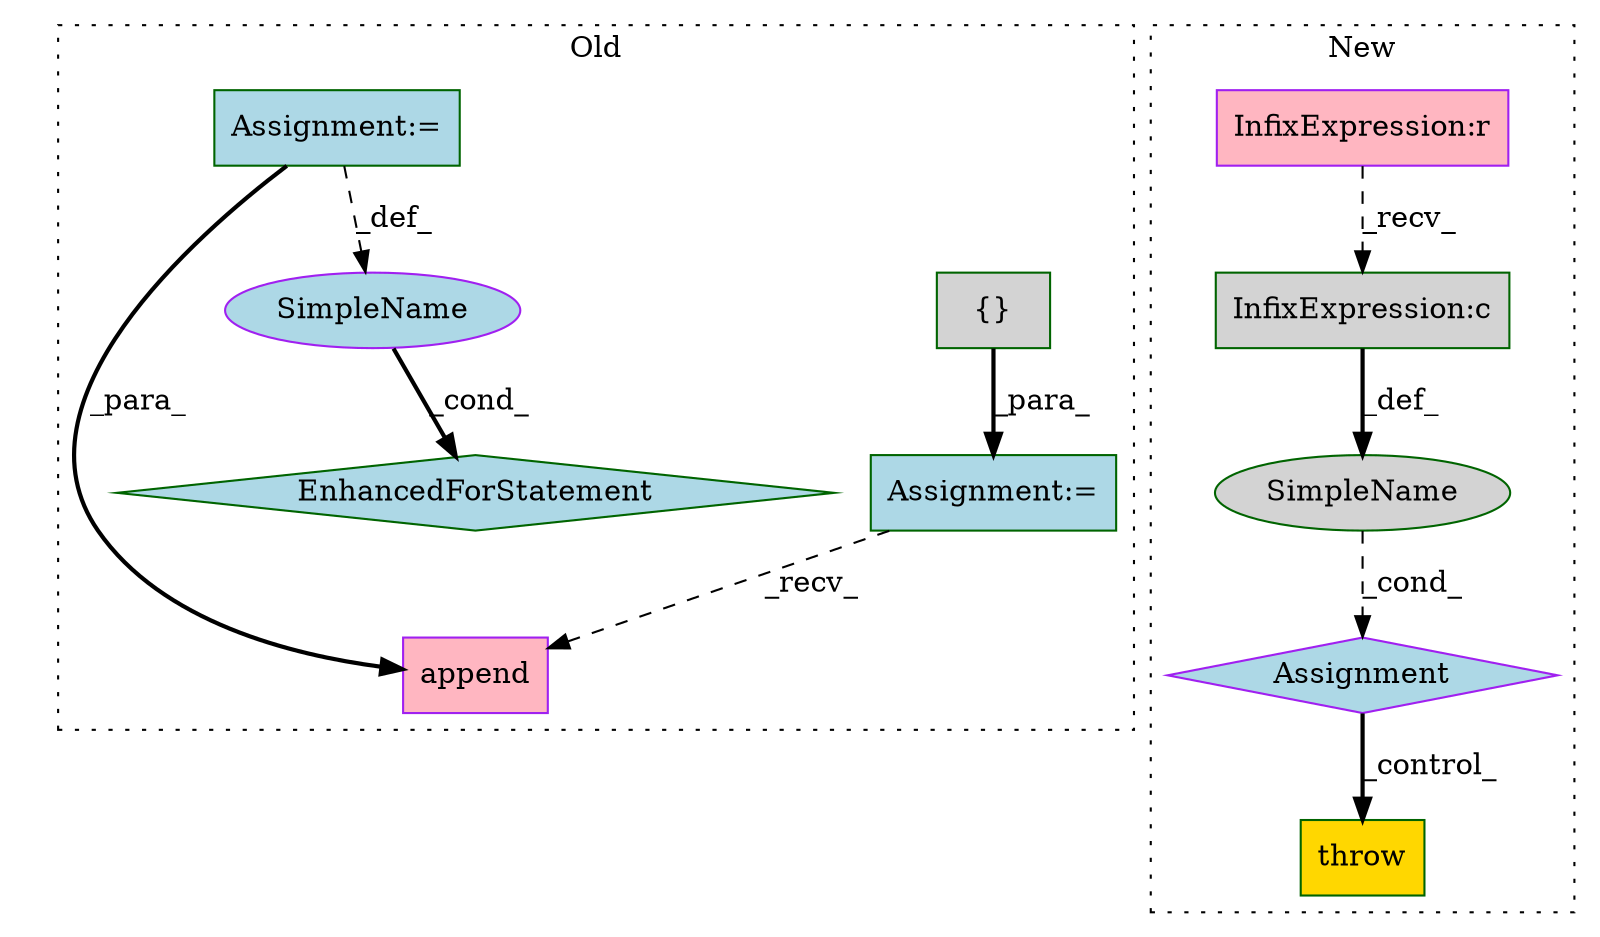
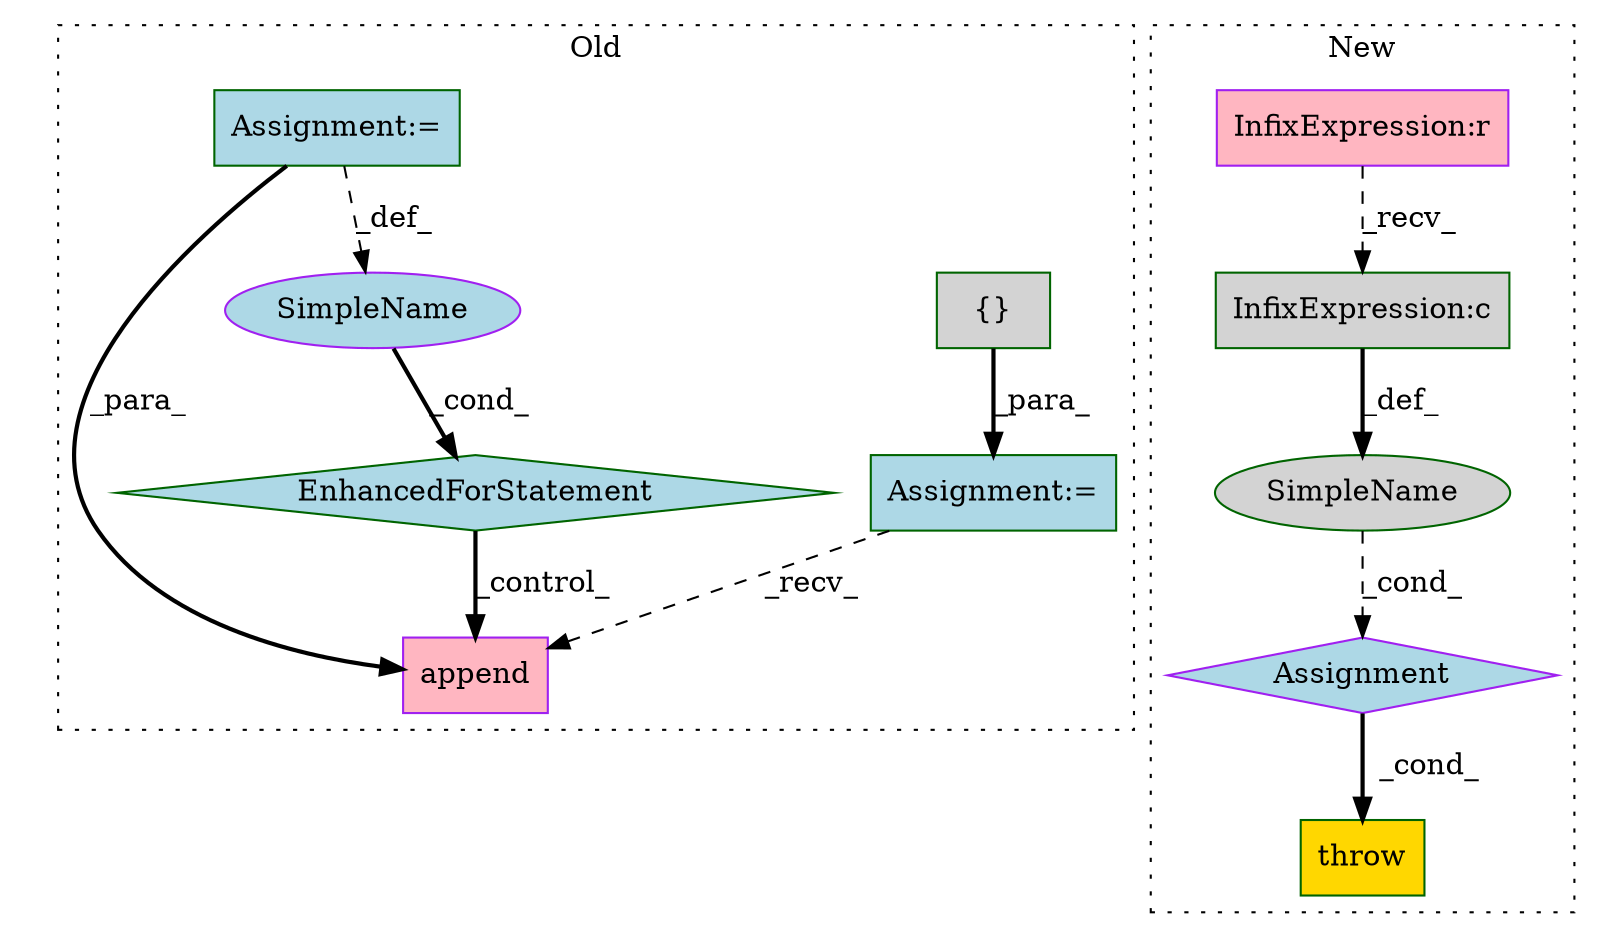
  digraph {
    node [a=7 color=darkgreen fillcolor=lightblue l=1 shape=box style=filled]
    edge [style=bold]
    n1 [a=32 color=purple fillcolor=lightpink l="7,1" label=append s="1108,1169"]
    n2 [label="Assignment:=" s=955]
    n3 [a=4 fillcolor=lightgrey l=2 label="{}" s=973]
    n4 [a=70 l="53,2" label=EnhancedForStatement s="981,1068" shape=diamond]
    n5 [a=42 color=purple label=SimpleName s=1042 shape=ellipse]
    n6 [label="Assignment:=" s=812]
    n7 [a=53 fillcolor=gold l=6 label=throw s=727]
    n8 [a=25 color=purple l="4,2" label=Assignment s="546,717" shape=diamond]
    n9 [a=42 fillcolor=lightgrey label=SimpleName shape=ellipse l=""]
    n10 [a=27 fillcolor=lightgrey l=4 label="InfixExpression:c" s=590]
    n11 [a=27 color=purple fillcolor=lightpink l=4 label="InfixExpression:r" s=602]
    subgraph cluster_1 {
      label=Old
      style=dotted
      n1
      n2
      n3
      n4
      n5
      n6
    }
    subgraph cluster_2 {
      label=New
      style=dotted
      n7
      n8
      n9
      n10
      n11
    }
    n2 -> n1 [label=_recv_ style=dashed]
    n3 -> n2 [label=_para_]
+   n4 -> n1 [label=_control_]
    n5 -> n4 [label=_cond_]
    n6 -> n1 [label=_para_]
    n6 -> n5 [label=_def_ style=dashed]
-   n8 -> n7 [label=_control_]
+   n8 -> n7 [label=_cond_]
    n9 -> n8 [label=_cond_ style=dashed]
    n10 -> n9 [label=_def_]
    n11 -> n10 [label=_recv_ style=dashed]
  }
